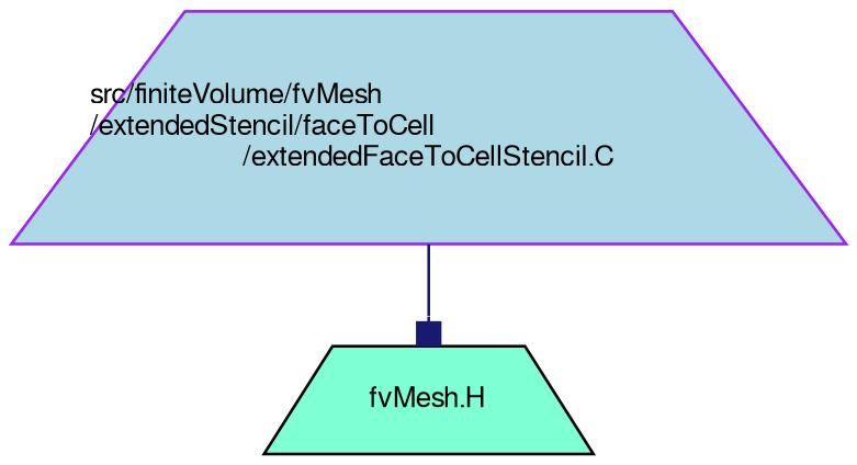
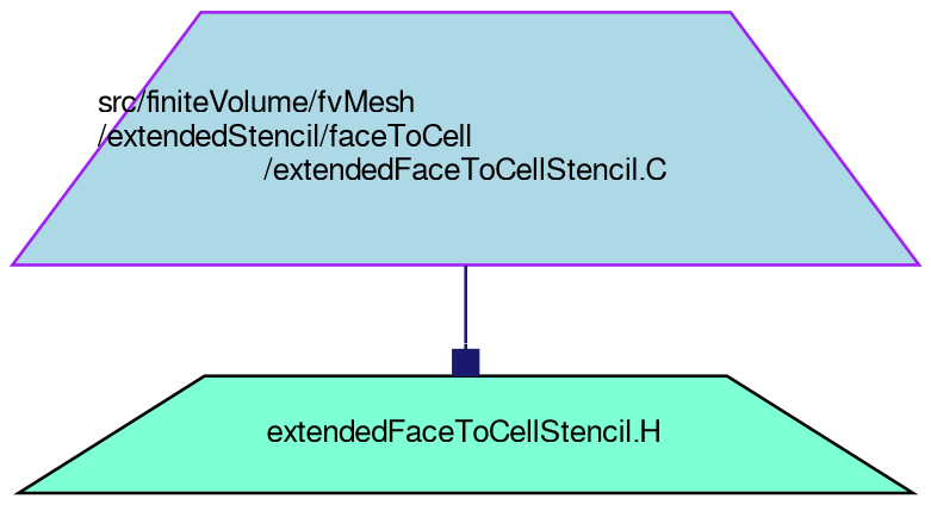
  digraph {
    node [fontname=FreeSans fontsize=10 shape=trapezium style=filled]
    n1 [color=purple fillcolor=lightblue fontcolor=black height=0.2 label="src/finiteVolume/fvMesh\l/extendedStencil/faceToCell\l/extendedFaceToCellStencil.C" width=0.4]
-   n2 [color=black height=0.2 label="fvMesh.H" width=0.4 fillcolor=aquamarine]
+   n2 [color=black height=0.2 label="extendedFaceToCellStencil.H" width=0.4 fillcolor=aquamarine]
    n1 -> n2 [color=midnightblue fontname=FreeSans fontsize=10 labelfontname=FreeSans labelfontsize=10 style=solid arrowhead=box]
  }
